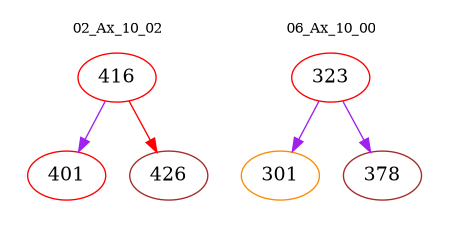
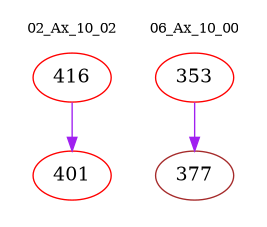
  digraph {
    node [color=red]
    edge [color=purple]
    n1 [label=416]
    n2 [label=401]
-   n3 [color=brown label=426]
-   n4 [label=323]
-   n5 [color=darkorange label=301]
-   n6 [color=brown label=378]
+   n4 [label=353]
+   n6 [color=brown label=377]
    subgraph cluster_1 {
      color=white
      fontsize=10
      label="02_Ax_10_02"
      n1
      n2
-     n3
    }
    subgraph cluster_2 {
      color=white
      fontsize=10
      label="06_Ax_10_00"
      n4
-     n5
      n6
    }
    n1 -> n2
-   n1 -> n3 [color=red]
-   n4 -> n5
    n4 -> n6
  }
